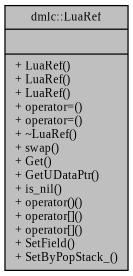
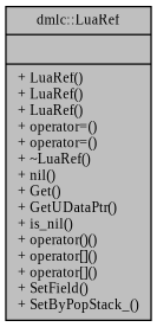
  digraph {
    fontname="Liberation Serif"
-   n1 [color=black fillcolor=grey75 fontcolor=black fontname="Liberation Serif" fontsize=10 height=0.2 label="{dmlc::LuaRef\n||+ LuaRef()\l+ LuaRef()\l+ LuaRef()\l+ operator=()\l+ operator=()\l+ ~LuaRef()\l+ swap()\l+ Get()\l+ GetUDataPtr()\l+ is_nil()\l+ operator()()\l+ operator[]()\l+ operator[]()\l+ SetField()\l+ SetByPopStack_()\l}" shape=record style=filled width=0.4]
+   n1 [color=black fillcolor=grey75 fontcolor=black fontname="Liberation Serif" fontsize=10 height=0.2 label="{dmlc::LuaRef\n||+ LuaRef()\l+ LuaRef()\l+ LuaRef()\l+ operator=()\l+ operator=()\l+ ~LuaRef()\l+ nil()\l+ Get()\l+ GetUDataPtr()\l+ is_nil()\l+ operator()()\l+ operator[]()\l+ operator[]()\l+ SetField()\l+ SetByPopStack_()\l}" shape=record style=filled width=0.4]
  }
